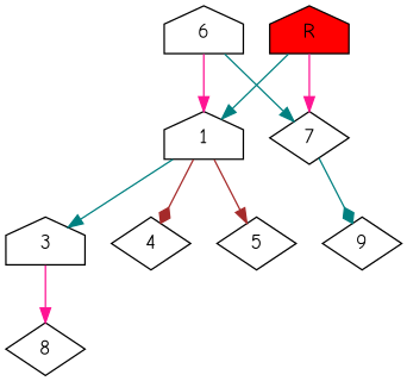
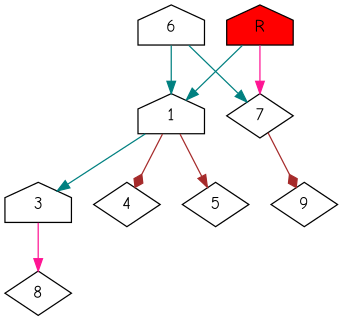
  digraph {
    fontname="Comic Neue"
    node [fontname="Comic Neue" shape=diamond]
    edge [arrowhead=normal color=teal fontname="Comic Neue"]
    1 [shape=house]
    3 [shape=house]
    4
    5
    8
    6 [shape=house]
    7
    n8 [label=9]
    R [fillcolor="#ff0000" shape=house style=filled]
    1 -> 3
    1 -> 4 [arrowhead=diamond color=brown]
    1 -> 5 [color=brown]
    3 -> 8 [color=deeppink]
-   6 -> 1 [color=deeppink]
+   6 -> 1
    6 -> 7
-   7 -> n8 [arrowhead=diamond]
+   7 -> n8 [arrowhead=diamond color=brown]
    R -> 1
    R -> 7 [color=deeppink]
  }
